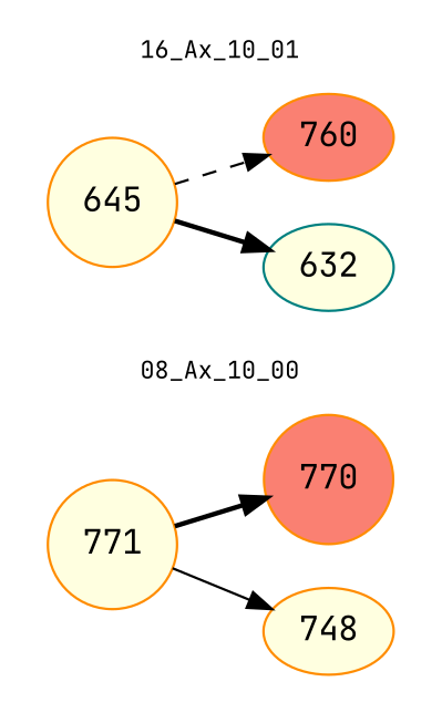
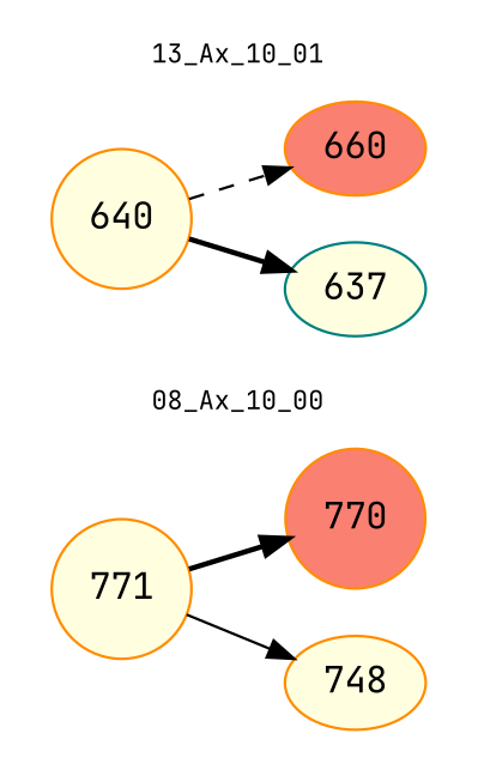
  digraph {
    fontname="JetBrains Mono"
    rankdir=LR
    node [color=darkorange fillcolor=lightyellow fontname="JetBrains Mono" shape=circle style=filled]
    edge [color=black fontname="JetBrains Mono" style=bold]
    n1 [label=771]
    n2 [label=748 shape=ellipse]
    n3 [fillcolor=salmon label=770]
-   n4 [label=645]
-   n5 [color=teal label=632 shape=ellipse]
-   n6 [fillcolor=salmon label=760 shape=ellipse]
+   n4 [label=640]
+   n5 [color=teal label=637 shape=ellipse]
+   n6 [fillcolor=salmon label=660 shape=ellipse]
    subgraph cluster_1 {
      color=white
      fontsize=10
      label="08_Ax_10_00"
      n1
      n2
      n3
    }
    subgraph cluster_2 {
      color=white
      fontsize=10
-     label="16_Ax_10_01"
+     label="13_Ax_10_01"
      n4
      n5
      n6
    }
    n1 -> n2 [style=solid]
    n1 -> n3
    n4 -> n5
    n4 -> n6 [style=dashed]
  }
